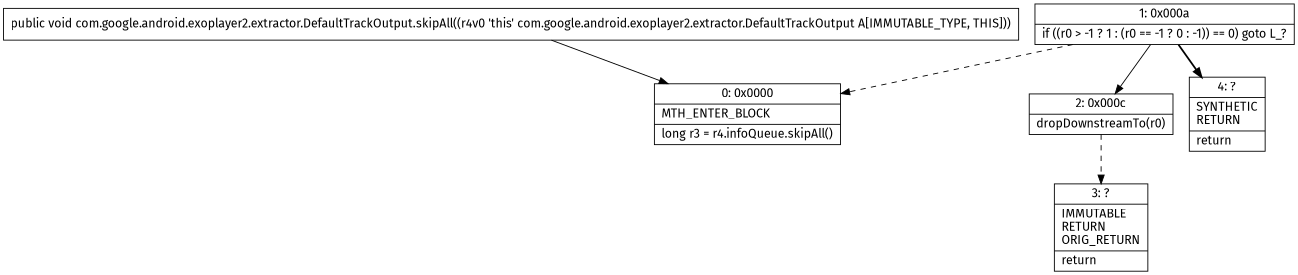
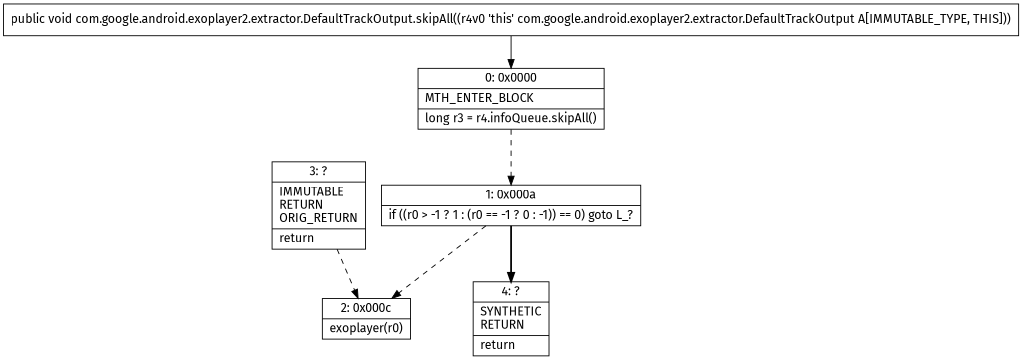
  digraph {
    fontname="Fira Sans"
    node [fontname="Fira Sans" shape=record]
    edge [fontname="Fira Sans" style=dashed]
    n1 [label="{0\:\ 0x0000|MTH_ENTER_BLOCK\l|long r3 = r4.infoQueue.skipAll()\l}"]
    n2 [label="{1\:\ 0x000a|if ((r0 \> \-1 ? 1 : (r0 == \-1 ? 0 : \-1)) == 0) goto L_?\l}"]
-   n3 [label="{2\:\ 0x000c|dropDownstreamTo(r0)\l}"]
+   n3 [label="{2\:\ 0x000c|exoplayer(r0)\l}"]
    n4 [label="{4\:\ ?|SYNTHETIC\lRETURN\l|return\l}"]
    n5 [label="{3\:\ ?|IMMUTABLE\lRETURN\lORIG_RETURN\l|return\l}"]
    n6 [label="{public void com.google.android.exoplayer2.extractor.DefaultTrackOutput.skipAll((r4v0 'this' com.google.android.exoplayer2.extractor.DefaultTrackOutput A[IMMUTABLE_TYPE, THIS])) }"]
-   n2 -> n1
-   n2 -> n3 [style=solid]
+   n1 -> n2
+   n2 -> n3
    n2 -> n4 [style=bold]
-   n3 -> n5
+   n5 -> n3
    n6 -> n1 [style=solid]
  }
